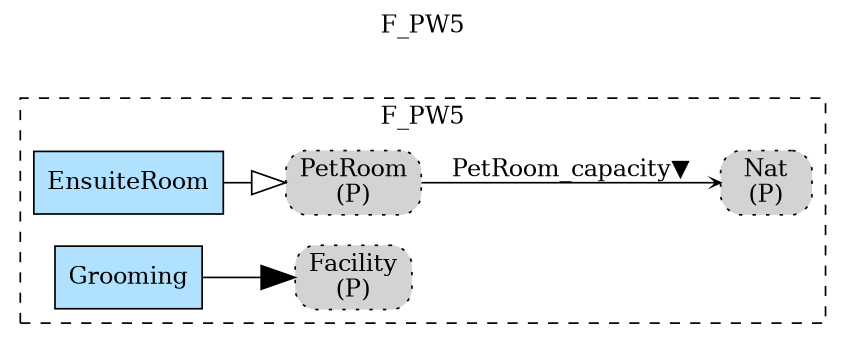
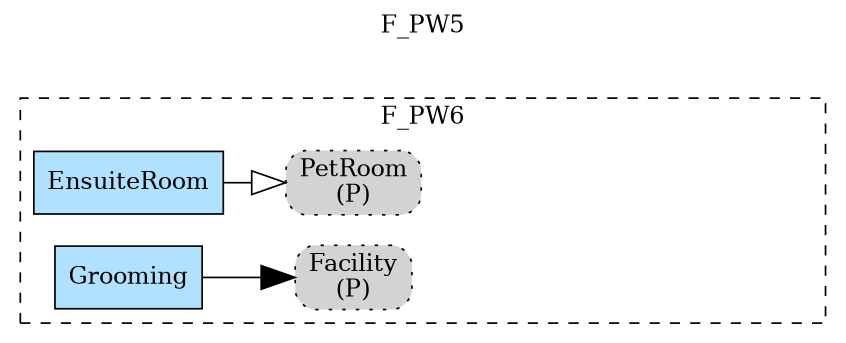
  digraph {
    label=F_PW5
    labelfontsize=12
    labelloc=tl
    rankdir=LR
    node [fillcolor=lightgray shape=box style="rounded,filled,dotted"]
    edge [arrowsize=2.0]
-   n1 [label=<Nat<br/>(P)>]
    n2 [fillcolor=lightskyblue1 label=EnsuiteRoom shape=record style=filled]
    n3 [label=<PetRoom<br/>(P)>]
    n4 [label=<Facility<br/>(P)>]
    n5 [fillcolor=lightskyblue1 label=Grooming shape=record style=filled]
    subgraph cluster_1 {
+     label=F_PW6
      style=dashed
-     n1
      n2
      n3
      n4
      n5
    }
    n2 -> n3 [arrowhead=onormal]
-   n3 -> n1 [arrowhead=vee arrowsize=.5 label="PetRoom_capacity▼"]
    n5 -> n4 [arrowhead=normal]
  }
